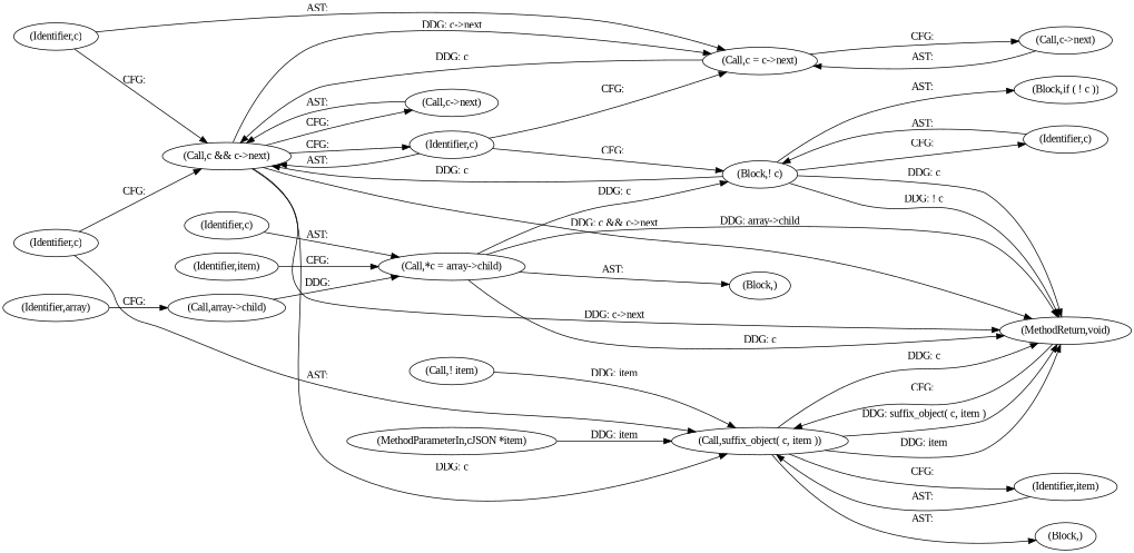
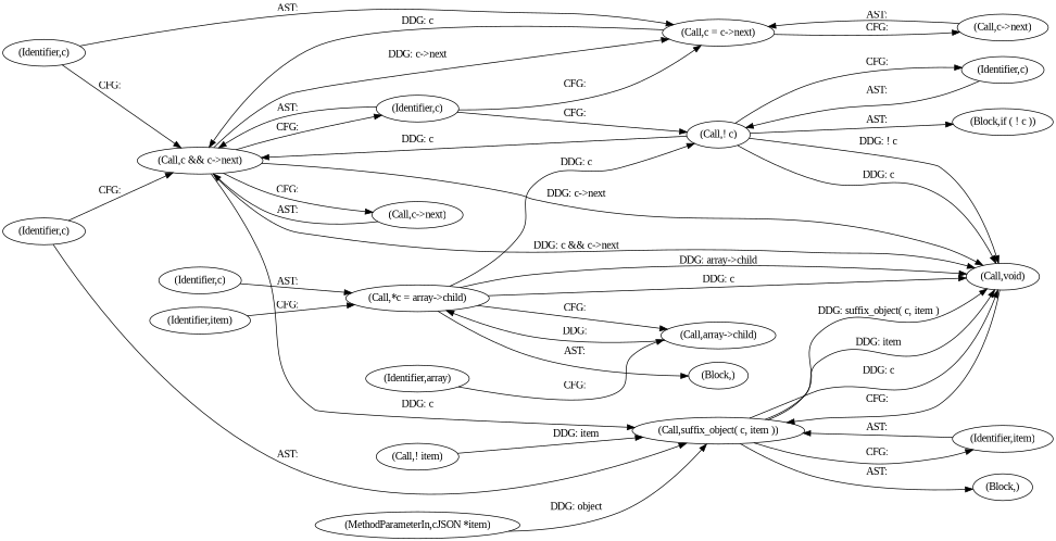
  digraph {
    fontname="Liberation Serif"
    rankdir=LR
    node [fontname="Liberation Serif"]
    edge [fontname="Liberation Serif"]
    n1 [label="(Call,c && c->next)"]
    n2 [label="(Call,c = c->next)"]
    n3 [label="(Call,suffix_object( c, item ))"]
-   n4 [label="(MethodReturn,void)"]
+   n4 [label="(Call,void)"]
    n5 [label="(Call,c->next)"]
    n6 [label="(Identifier,c)"]
    n7 [label="(Call,c->next)"]
    n8 [label="(Identifier,item)"]
    n9 [label="(Block,)"]
-   n10 [label="(Block,! c)"]
+   n10 [label="(Call,! c)"]
    n11 [label="(Identifier,c)"]
    n12 [label="(Block,if ( ! c ))"]
    n13 [label="(Call,*c = array->child)"]
    n14 [label="(Call,array->child)"]
    n15 [label="(Block,)"]
    n16 [label="(Identifier,c)"]
    n17 [label="(Identifier,item)"]
    n18 [label="(Call,! item)"]
    n19 [label="(Identifier,c)"]
    n20 [label="(MethodParameterIn,cJSON *item)"]
    n21 [label="(Identifier,c)"]
    n22 [label="(Identifier,array)"]
    n1 -> n2 [label="DDG: c->next"]
    n1 -> n3 [label="DDG: c"]
    n1 -> n4 [label="DDG: c && c->next"]
    n1 -> n4 [label="DDG: c->next"]
    n1 -> n5 [label="CFG: "]
    n1 -> n6 [label="CFG: "]
    n2 -> n1 [label="DDG: c"]
    n2 -> n7 [label="CFG: "]
    n3 -> n4 [label="DDG: suffix_object( c, item )"]
    n3 -> n4 [label="DDG: item"]
    n3 -> n4 [label="DDG: c"]
    n3 -> n8 [label="CFG: "]
    n3 -> n9 [label="AST: "]
    n4 -> n3 [label="CFG: "]
    n5 -> n1 [label="AST: "]
    n6 -> n1 [label="AST: "]
    n6 -> n2 [label="CFG: "]
    n6 -> n10 [label="CFG: "]
    n7 -> n2 [label="AST: "]
    n8 -> n3 [label="AST: "]
    n10 -> n1 [label="DDG: c"]
    n10 -> n4 [label="DDG: ! c"]
    n10 -> n4 [label="DDG: c"]
    n10 -> n11 [label="CFG: "]
    n10 -> n12 [label="AST: "]
    n11 -> n10 [label="AST: "]
    n13 -> n4 [label="DDG: array->child"]
    n13 -> n4 [label="DDG: c"]
    n13 -> n10 [label="DDG: c"]
+   n13 -> n14 [label="CFG: "]
    n13 -> n15 [label="AST: "]
    n14 -> n13 [label="DDG: "]
    n16 -> n13 [label="AST: "]
    n17 -> n13 [label="CFG: "]
    n18 -> n3 [label="DDG: item"]
    n19 -> n1 [label="CFG: "]
    n19 -> n3 [label="AST: "]
-   n20 -> n3 [label="DDG: item"]
+   n20 -> n3 [label="DDG: object"]
    n21 -> n1 [label="CFG: "]
    n21 -> n2 [label="AST: "]
    n22 -> n14 [label="CFG: "]
  }
